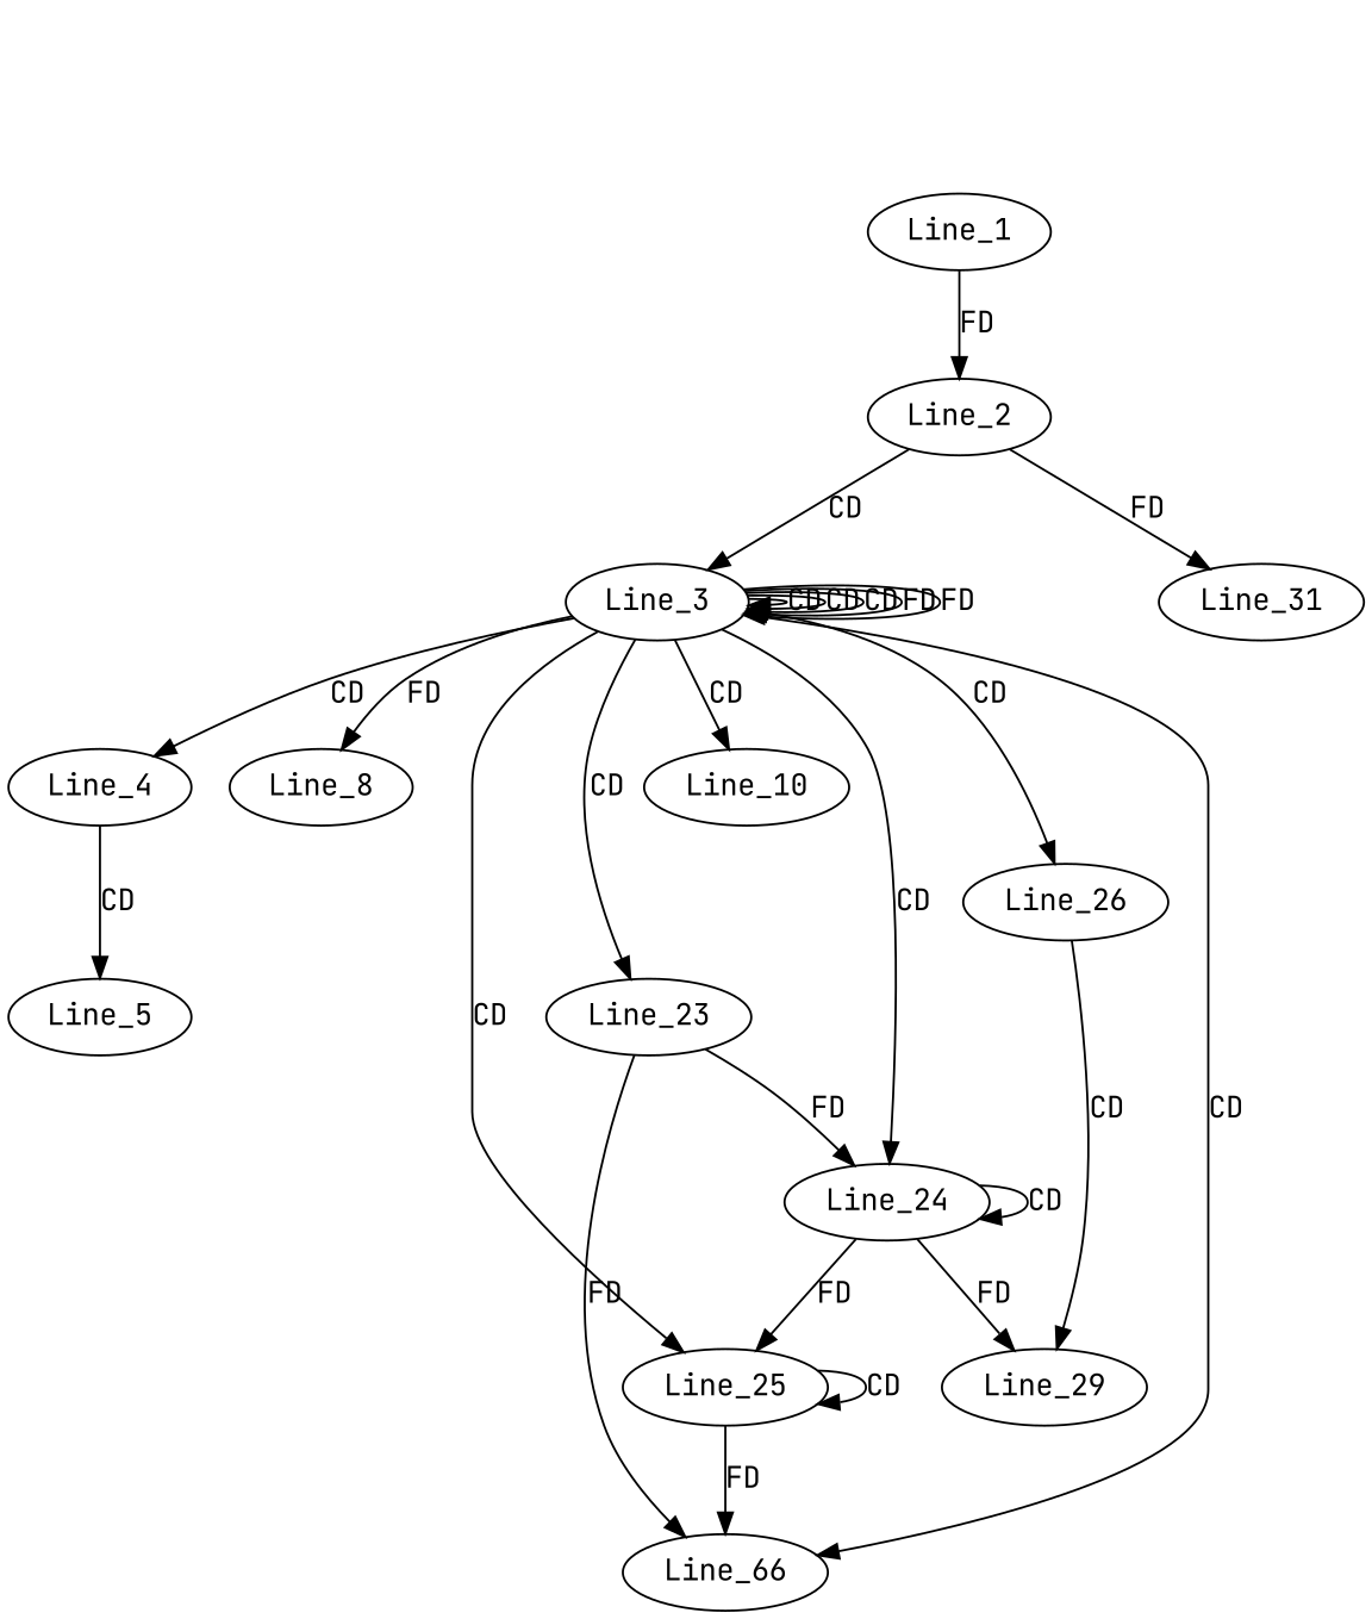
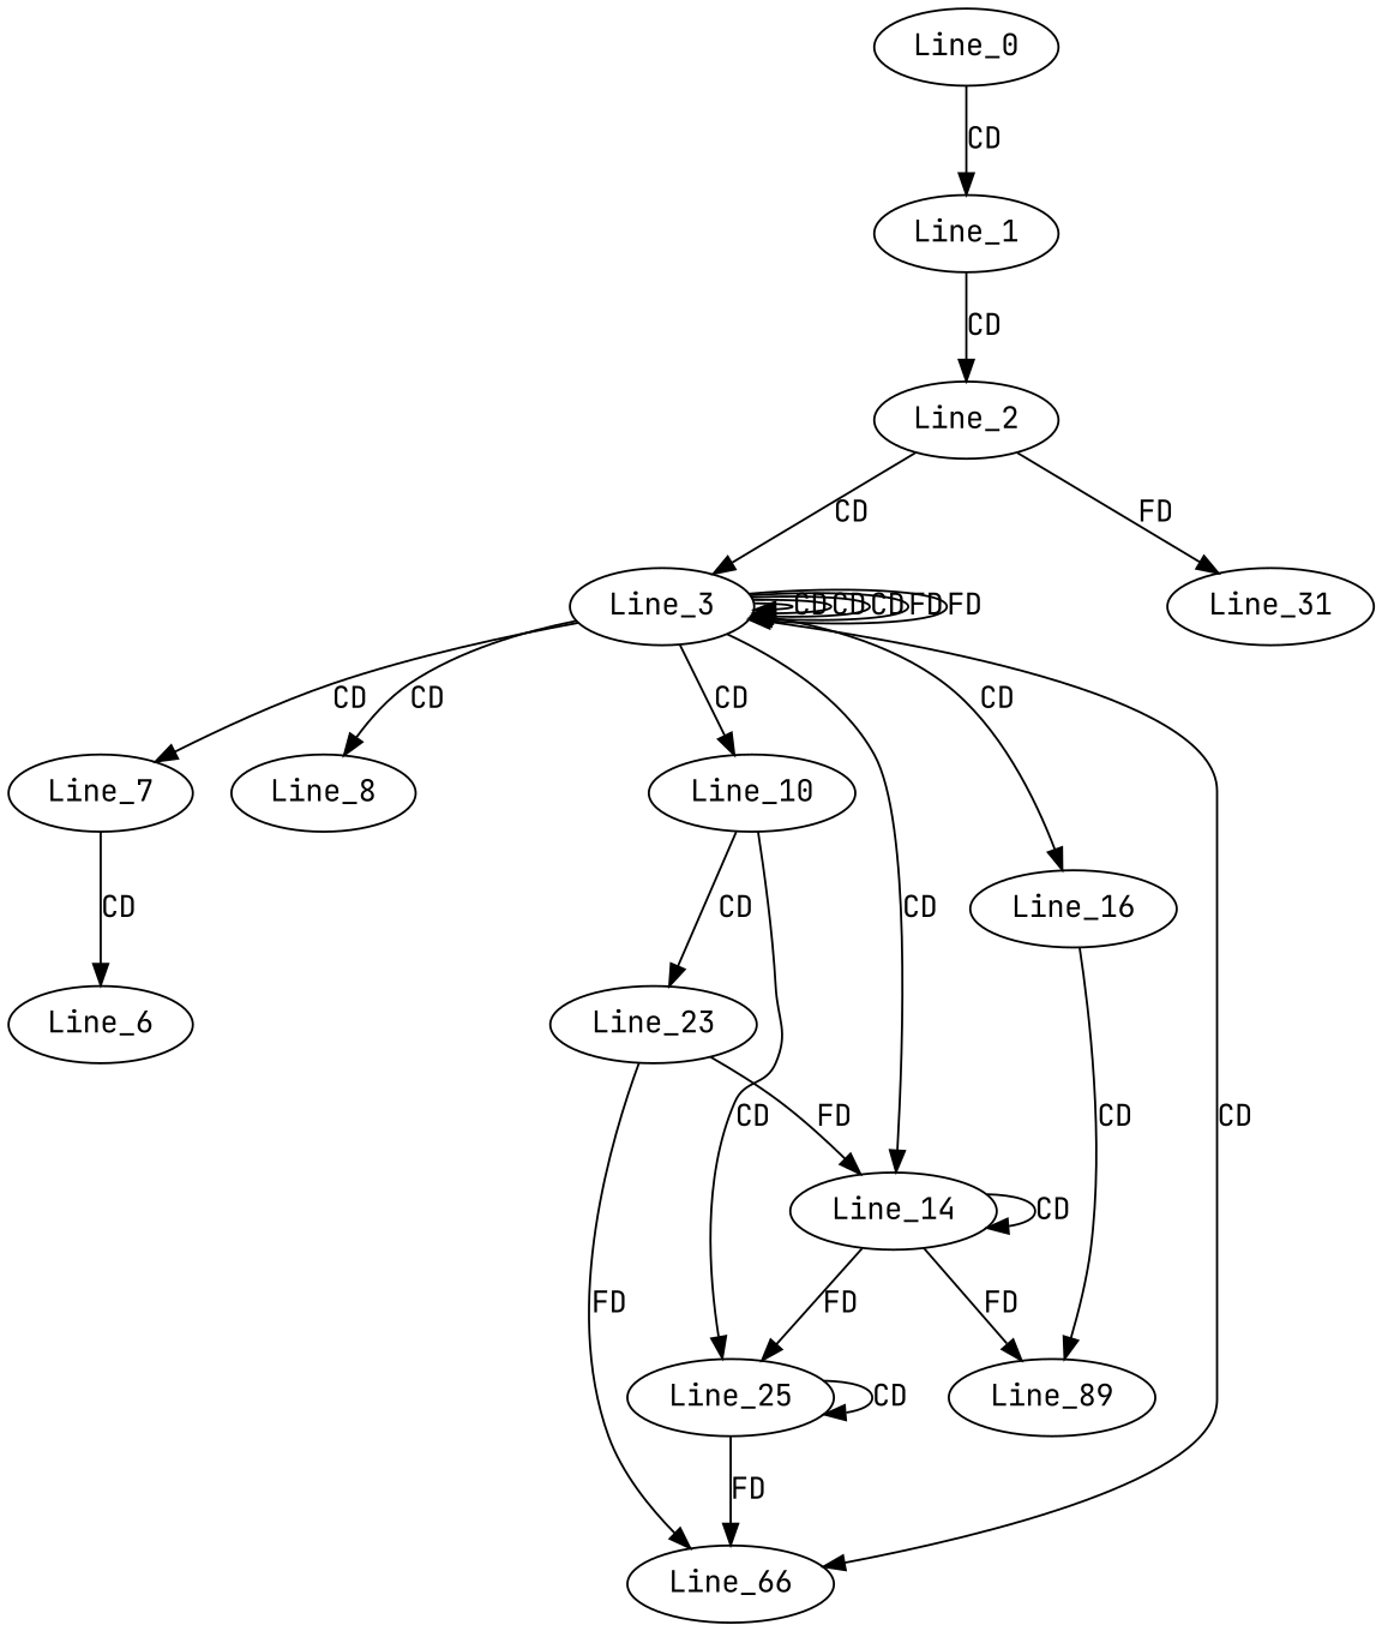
  digraph {
    fontname="JetBrains Mono"
    node [fontname="JetBrains Mono"]
    edge [fontname="JetBrains Mono"]
+   Line_0
    Line_1
    Line_2
    Line_3
    Line_31
-   Line_4
+   Line_4 [label=Line_7]
    Line_8
    n8 [label=Line_10]
-   Line_16 [label=Line_26]
+   Line_16
    Line_23
-   Line_24
+   Line_24 [label=Line_14]
    Line_25
    n13 [label=Line_66]
-   Line_5
-   Line_29
-   Line_1 -> Line_2 [label=FD]
+   Line_5 [label=Line_6]
+   Line_29 [label=Line_89]
+   Line_0 -> Line_1 [label=CD]
+   Line_1 -> Line_2 [label=CD]
    Line_2 -> Line_3 [label=CD]
    Line_2 -> Line_31 [label=FD]
    Line_3 -> Line_3 [label=CD]
    Line_3 -> Line_3 [label=CD]
    Line_3 -> Line_3 [label=CD]
    Line_3 -> Line_3 [label=FD]
    Line_3 -> Line_3 [label=FD]
    Line_3 -> Line_4 [label=CD]
-   Line_3 -> Line_8 [label=FD]
+   Line_3 -> Line_8 [label=CD]
    Line_3 -> n8 [label=CD]
    Line_3 -> Line_16 [label=CD]
-   Line_3 -> Line_23 [label=CD]
+   n8 -> Line_23 [label=CD]
    Line_3 -> Line_24 [label=CD]
-   Line_3 -> Line_25 [label=CD]
+   n8 -> Line_25 [label=CD]
    Line_3 -> n13 [label=CD]
    Line_4 -> Line_5 [label=CD]
    Line_16 -> Line_29 [label=CD]
    Line_23 -> Line_24 [label=FD]
    Line_23 -> n13 [label=FD]
    Line_24 -> Line_24 [label=CD]
    Line_24 -> Line_25 [label=FD]
    Line_24 -> Line_29 [label=FD]
    Line_25 -> Line_25 [label=CD]
    Line_25 -> n13 [label=FD]
  }
